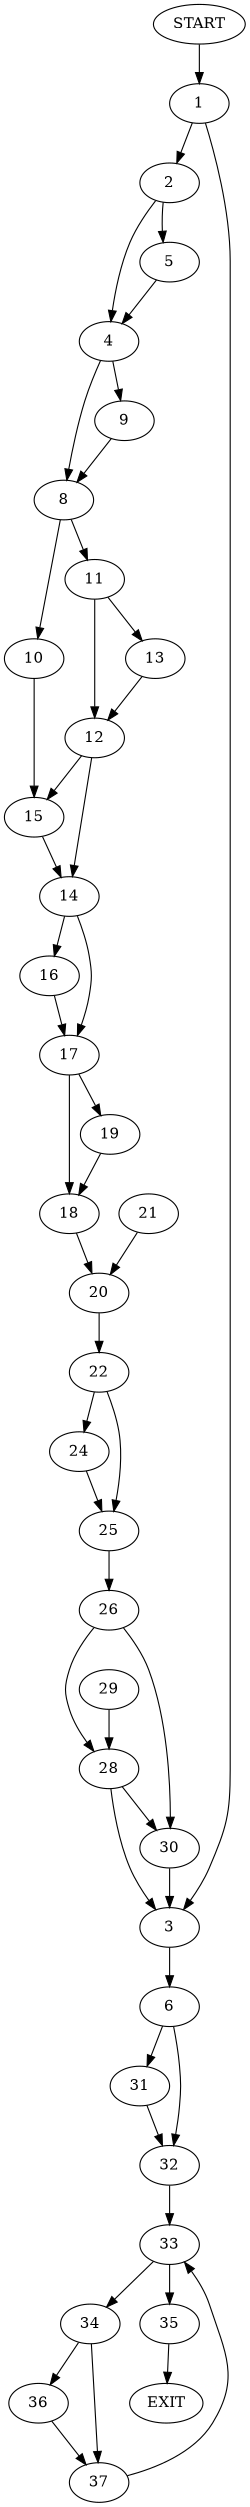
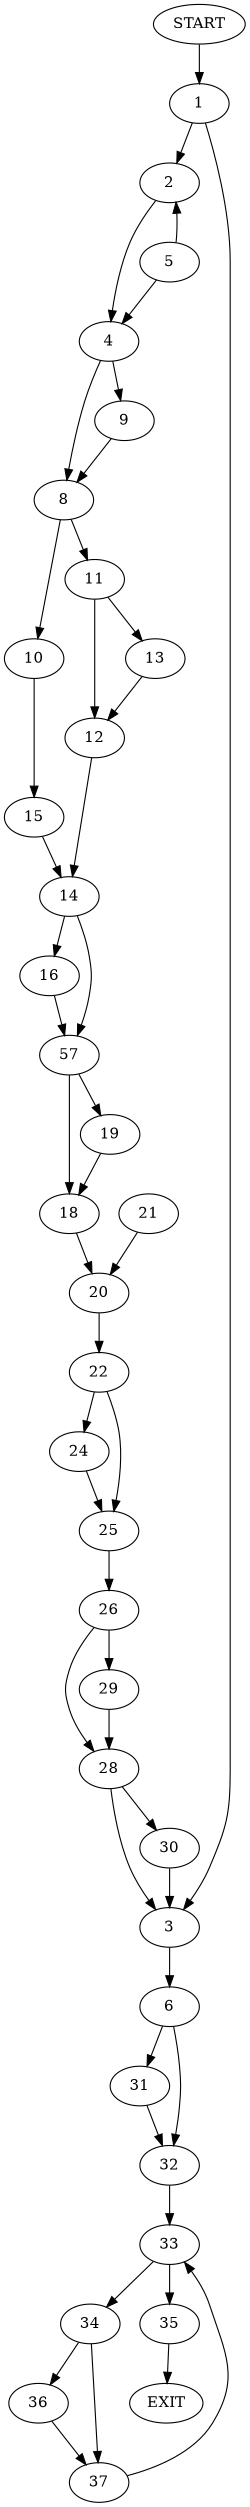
  digraph {
    n1 [label=START]
    1
    2
    3
    n5 [label=EXIT]
    4
    5
    6
    8
    9
    31
    32
    10
    11
    33
    15
    12
    13
    14
    16
-   17
+   17 [label=57]
    18
    19
    20
    22
    21
    24
    25
    26
    28
    29
    30
    34
    35
    36
    37
    n1 -> 1
    1 -> 2
    1 -> 3
    2 -> 4
-   2 -> 5
+   5 -> 2
    3 -> 6
    4 -> 8
    4 -> 9
    5 -> 4
    6 -> 31
    6 -> 32
    8 -> 10
    8 -> 11
    9 -> 8
    31 -> 32
    32 -> 33
    10 -> 15
    11 -> 12
    11 -> 13
    33 -> 34
    33 -> 35
    15 -> 14
-   12 -> 15
    12 -> 14
    13 -> 12
    14 -> 16
    14 -> 17
    16 -> 17
    17 -> 18
    17 -> 19
    18 -> 20
    19 -> 18
    20 -> 22
    22 -> 24
    22 -> 25
    21 -> 20
    24 -> 25
    25 -> 26
    26 -> 28
-   26 -> 30
+   26 -> 29
    28 -> 3
    28 -> 30
    29 -> 28
    30 -> 3
    34 -> 36
    34 -> 37
    35 -> n5
    36 -> 37
    37 -> 33
  }
